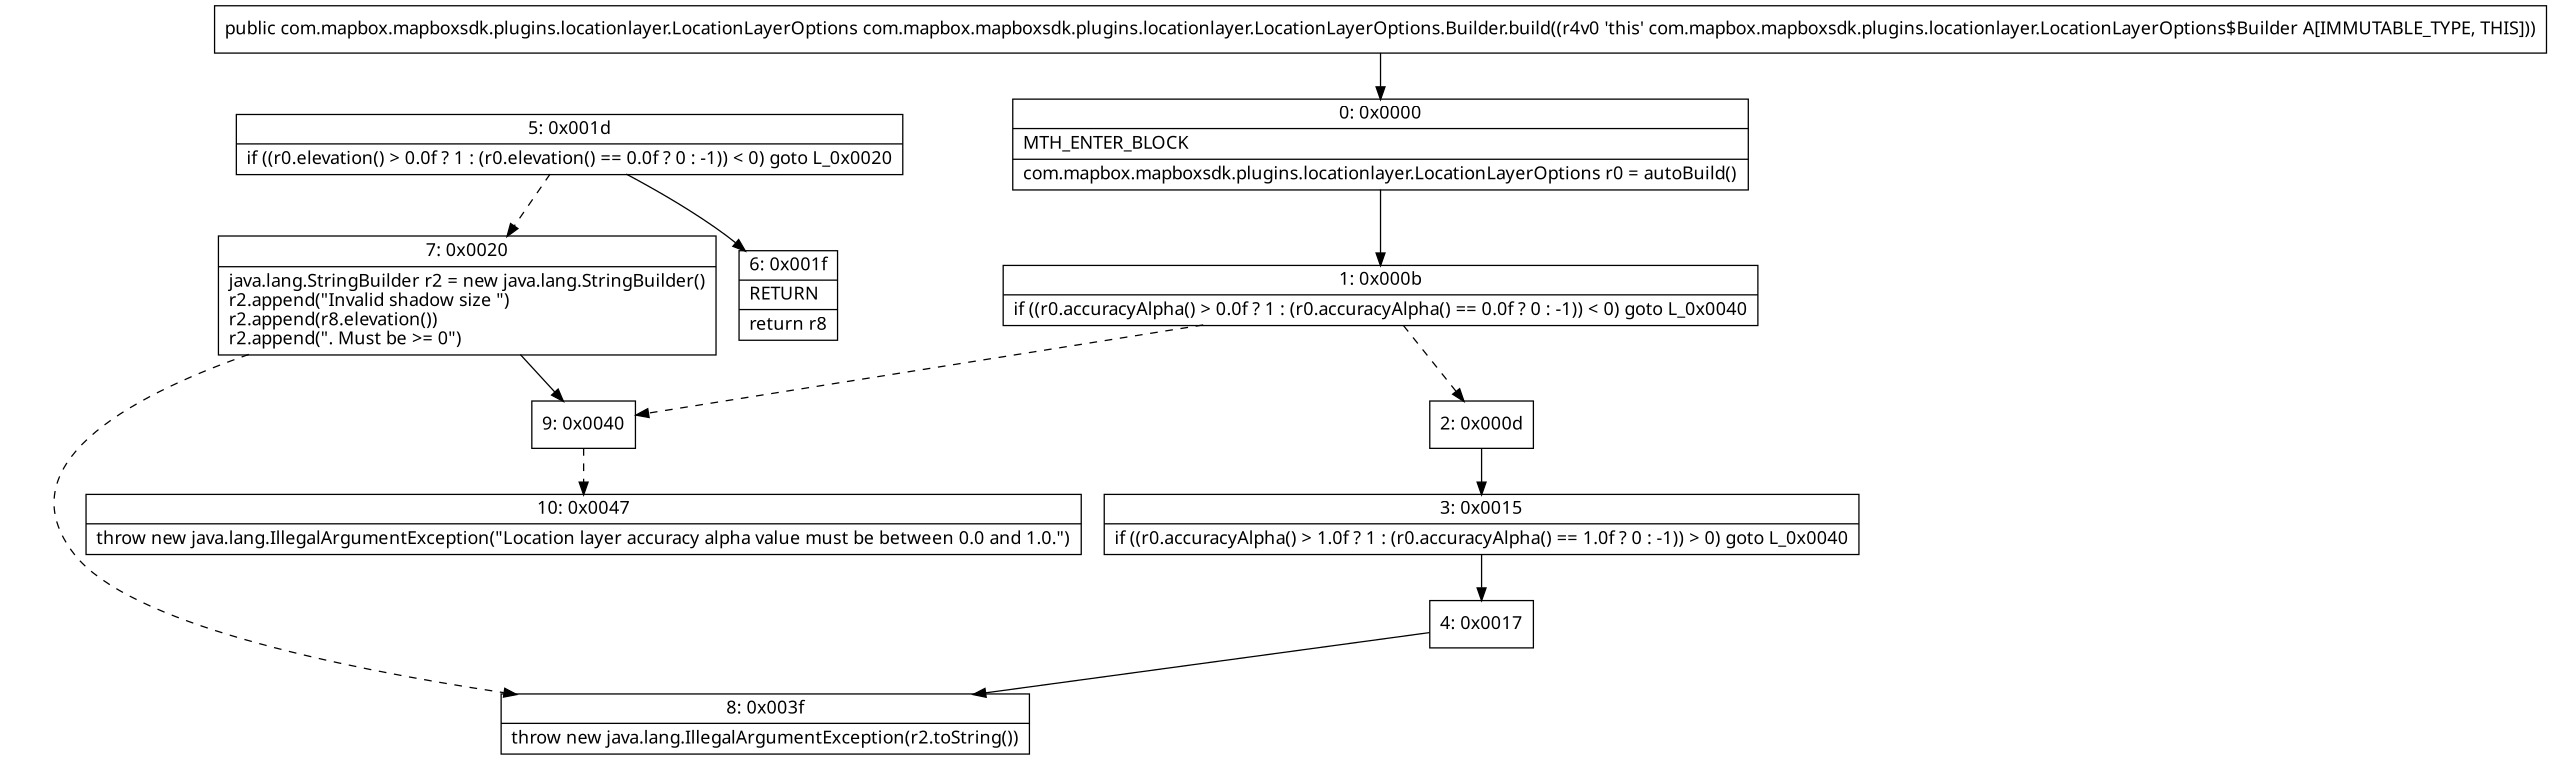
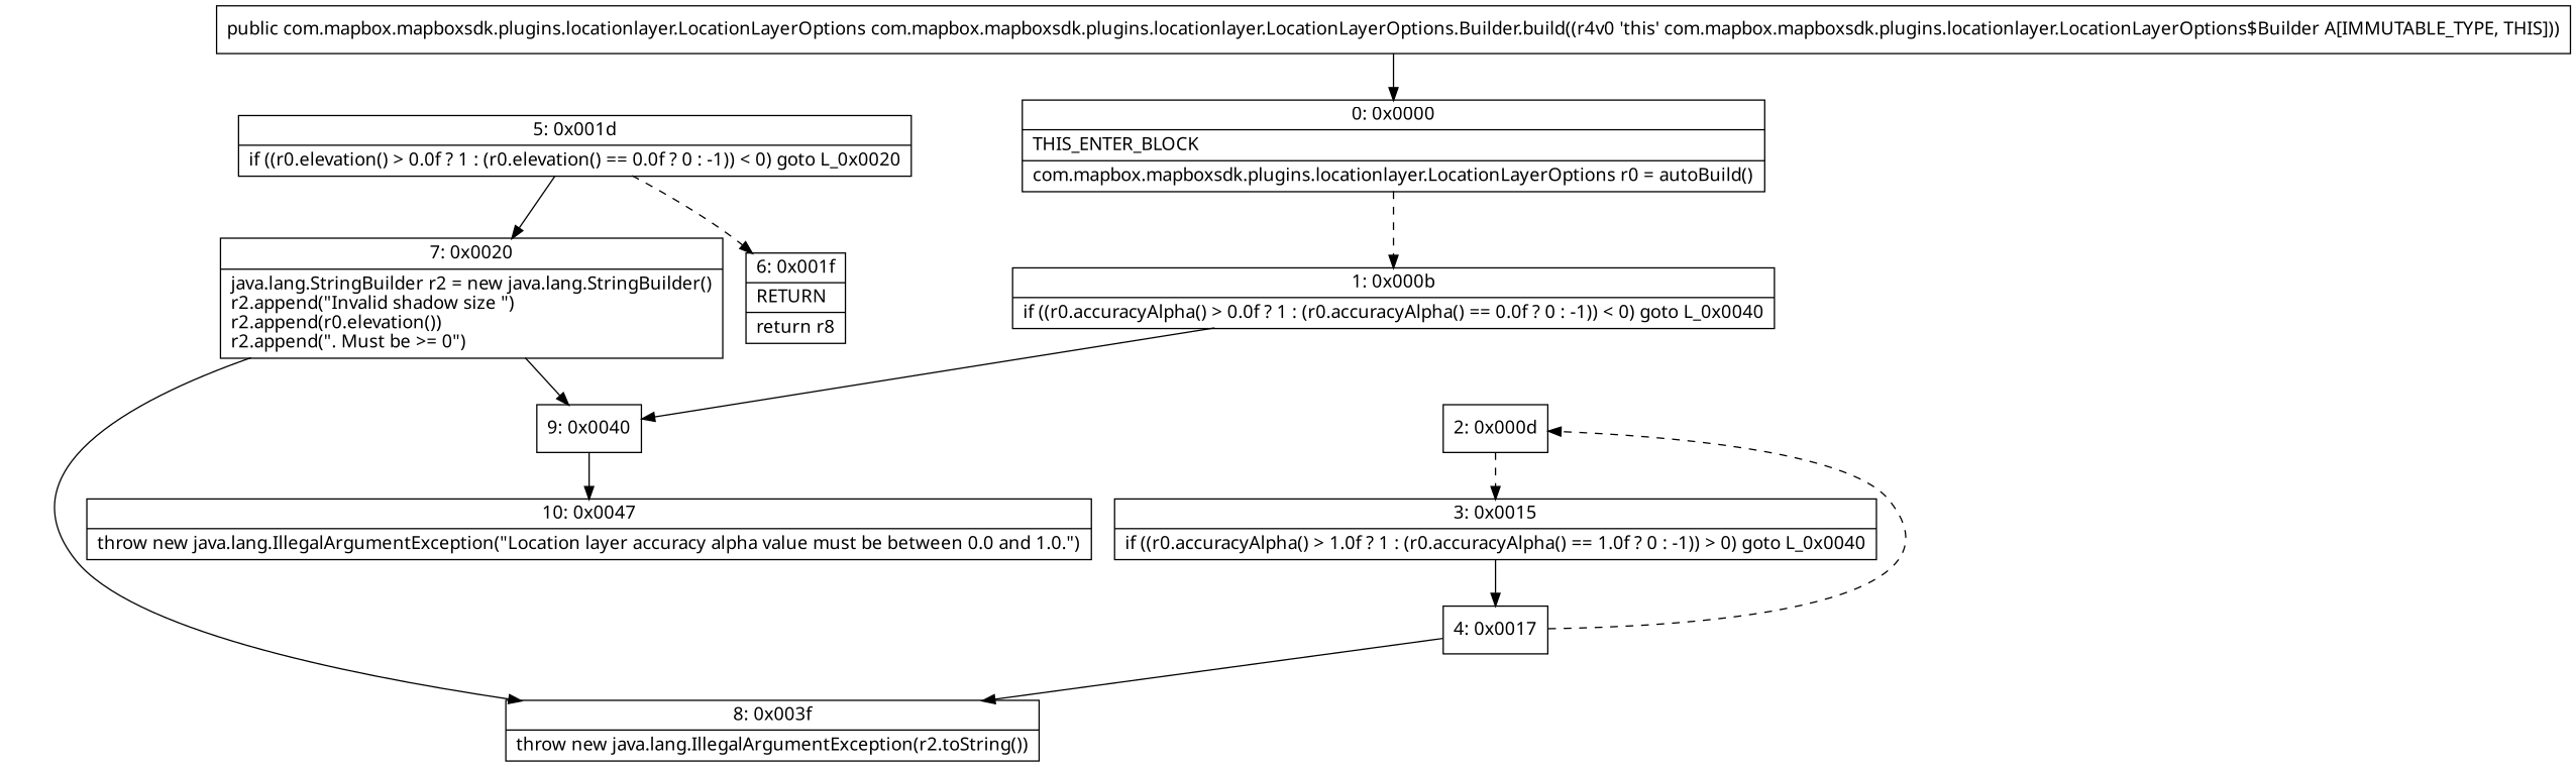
  digraph {
    fontname="Noto Sans"
    node [fontname="Noto Sans" shape=record]
    edge [fontname="Noto Sans"]
-   n1 [label="{0\:\ 0x0000|MTH_ENTER_BLOCK\l|com.mapbox.mapboxsdk.plugins.locationlayer.LocationLayerOptions r0 = autoBuild()\l}"]
+   n1 [label="{0\:\ 0x0000|THIS_ENTER_BLOCK\l|com.mapbox.mapboxsdk.plugins.locationlayer.LocationLayerOptions r0 = autoBuild()\l}"]
    n2 [label="{1\:\ 0x000b|if ((r0.accuracyAlpha() \> 0.0f ? 1 : (r0.accuracyAlpha() == 0.0f ? 0 : \-1)) \< 0) goto L_0x0040\l}"]
    n3 [label="{2\:\ 0x000d}"]
    n4 [label="{9\:\ 0x0040}"]
    n5 [label="{3\:\ 0x0015|if ((r0.accuracyAlpha() \> 1.0f ? 1 : (r0.accuracyAlpha() == 1.0f ? 0 : \-1)) \> 0) goto L_0x0040\l}"]
    n6 [label="{10\:\ 0x0047|throw new java.lang.IllegalArgumentException(\"Location layer accuracy alpha value must be between 0.0 and 1.0.\")\l}"]
    n7 [label="{4\:\ 0x0017}"]
    n8 [label="{8\:\ 0x003f|throw new java.lang.IllegalArgumentException(r2.toString())\l}"]
    n9 [label="{5\:\ 0x001d|if ((r0.elevation() \> 0.0f ? 1 : (r0.elevation() == 0.0f ? 0 : \-1)) \< 0) goto L_0x0020\l}"]
    n10 [label="{6\:\ 0x001f|RETURN\l|return r8\l}"]
-   n11 [label="{7\:\ 0x0020|java.lang.StringBuilder r2 = new java.lang.StringBuilder()\lr2.append(\"Invalid shadow size \")\lr2.append(r8.elevation())\lr2.append(\". Must be \>= 0\")\l}"]
+   n11 [label="{7\:\ 0x0020|java.lang.StringBuilder r2 = new java.lang.StringBuilder()\lr2.append(\"Invalid shadow size \")\lr2.append(r0.elevation())\lr2.append(\". Must be \>= 0\")\l}"]
    n12 [label="{public com.mapbox.mapboxsdk.plugins.locationlayer.LocationLayerOptions com.mapbox.mapboxsdk.plugins.locationlayer.LocationLayerOptions.Builder.build((r4v0 'this' com.mapbox.mapboxsdk.plugins.locationlayer.LocationLayerOptions$Builder A[IMMUTABLE_TYPE, THIS])) }"]
-   n1 -> n2
-   n2 -> n3 [style=dashed]
-   n2 -> n4 [style=dashed]
-   n3 -> n5
-   n4 -> n6 [style=dashed]
+   n1 -> n2 [style=dashed]
+   n7 -> n3 [style=dashed]
+   n2 -> n4
+   n3 -> n5 [style=dashed]
+   n4 -> n6
    n5 -> n7 [style=solid]
    n7 -> n8
-   n9 -> n10 [style=solid]
-   n9 -> n11 [style=dashed]
+   n9 -> n10 [style=dashed]
+   n9 -> n11
    n11 -> n4
-   n11 -> n8 [style=dashed]
+   n11 -> n8
    n12 -> n1
  }
